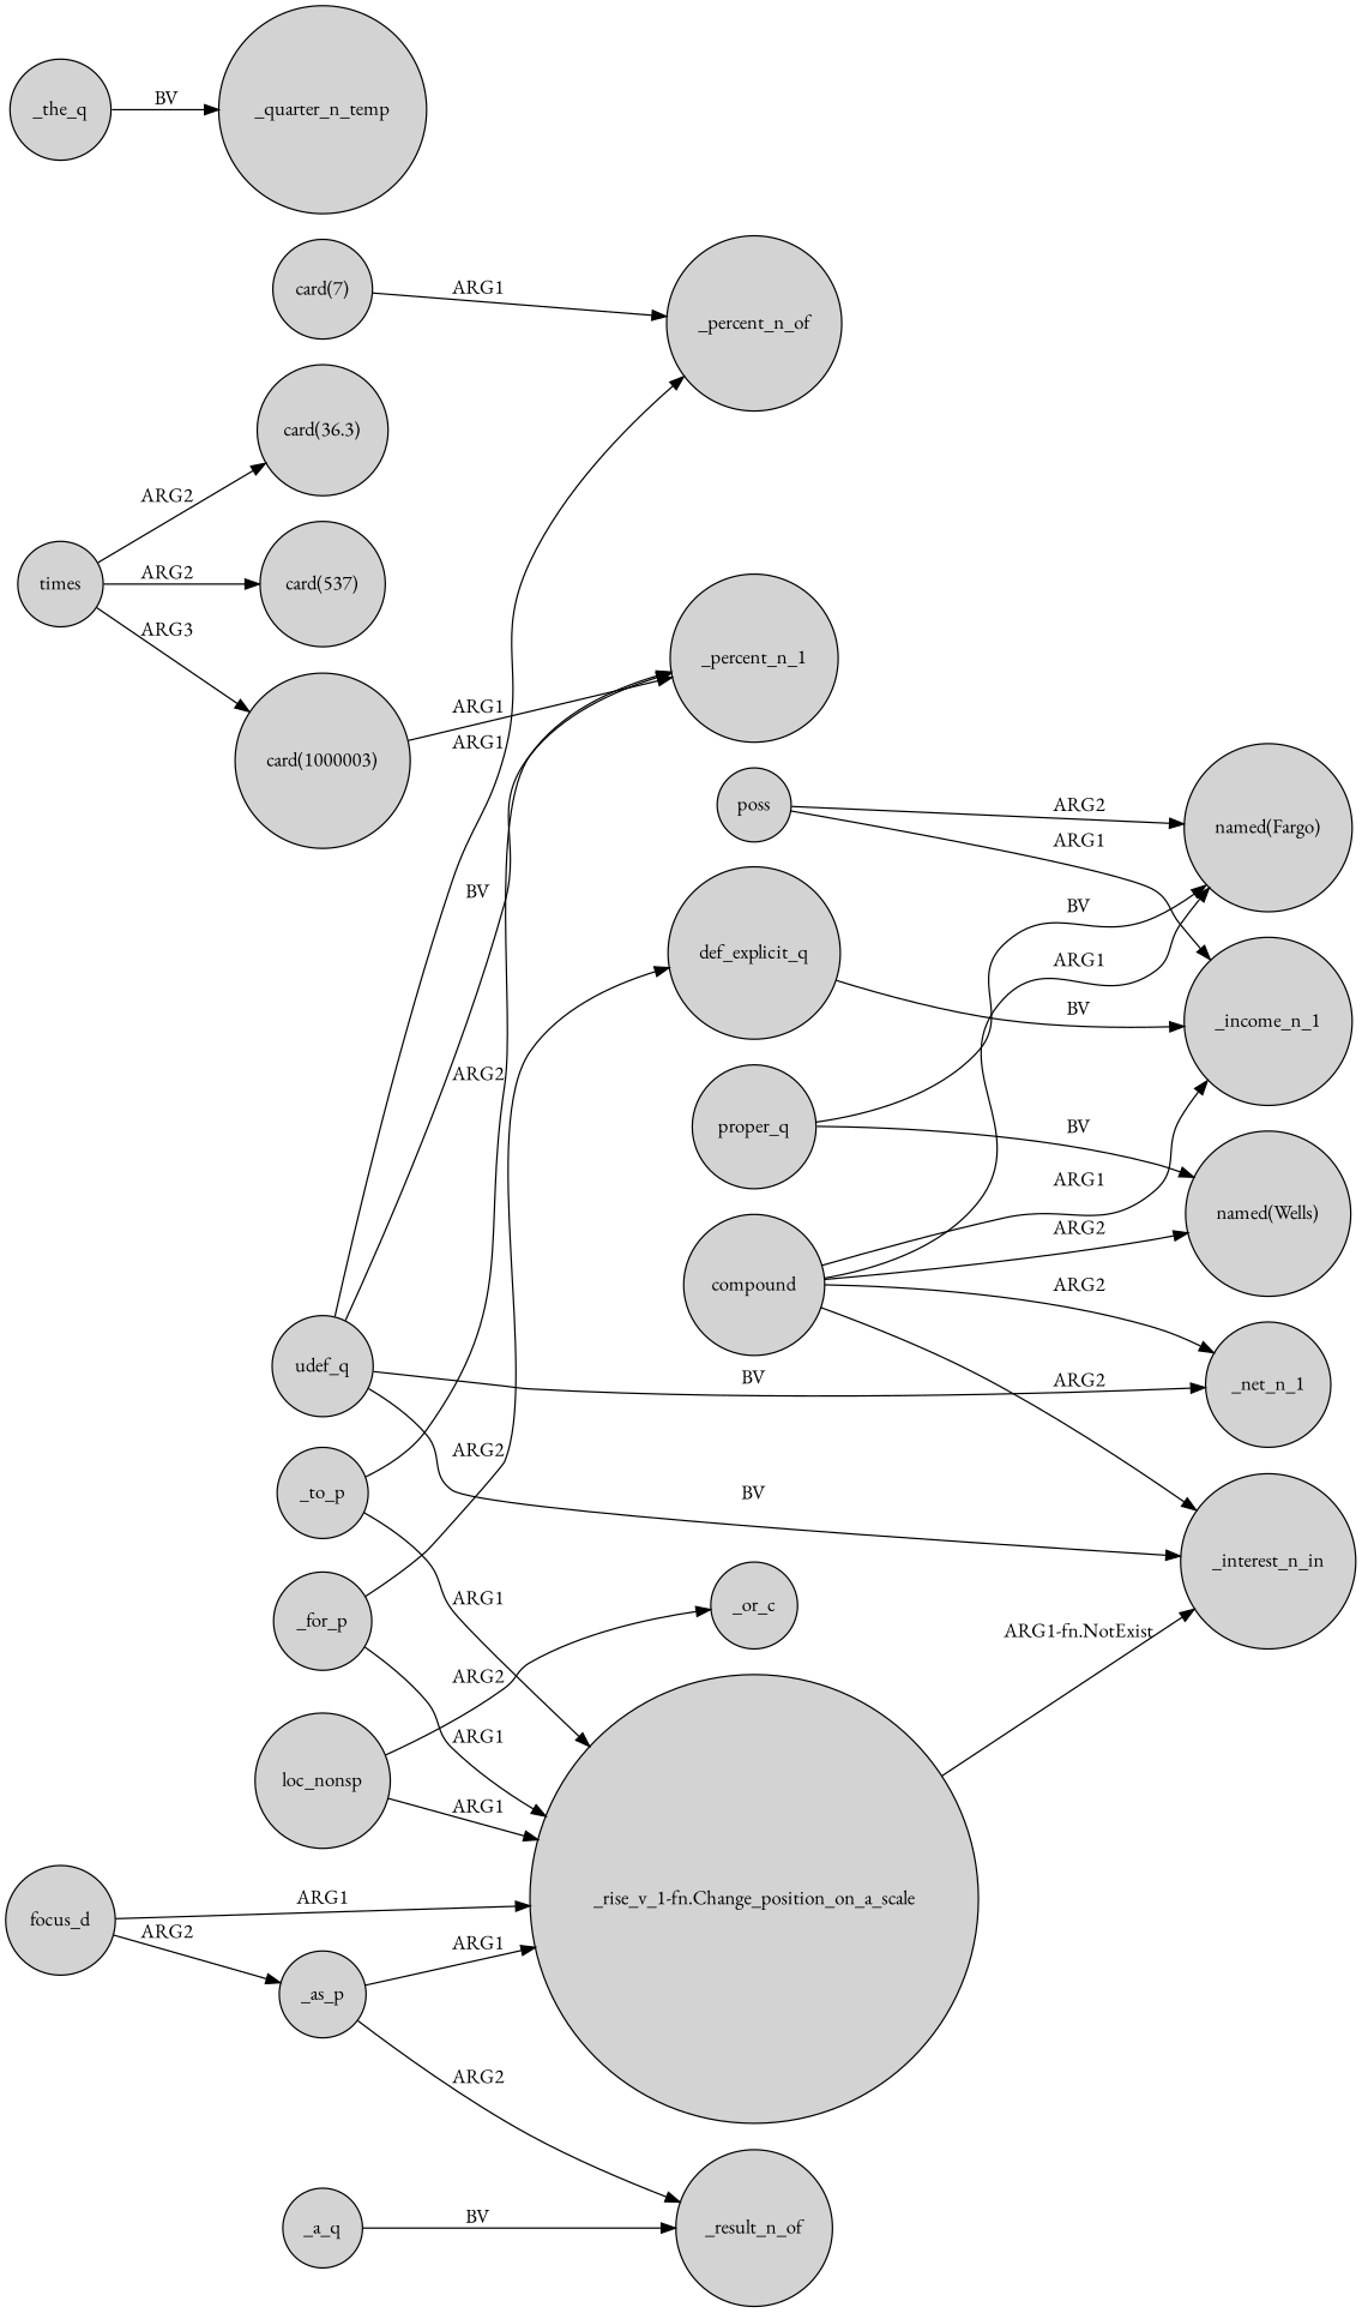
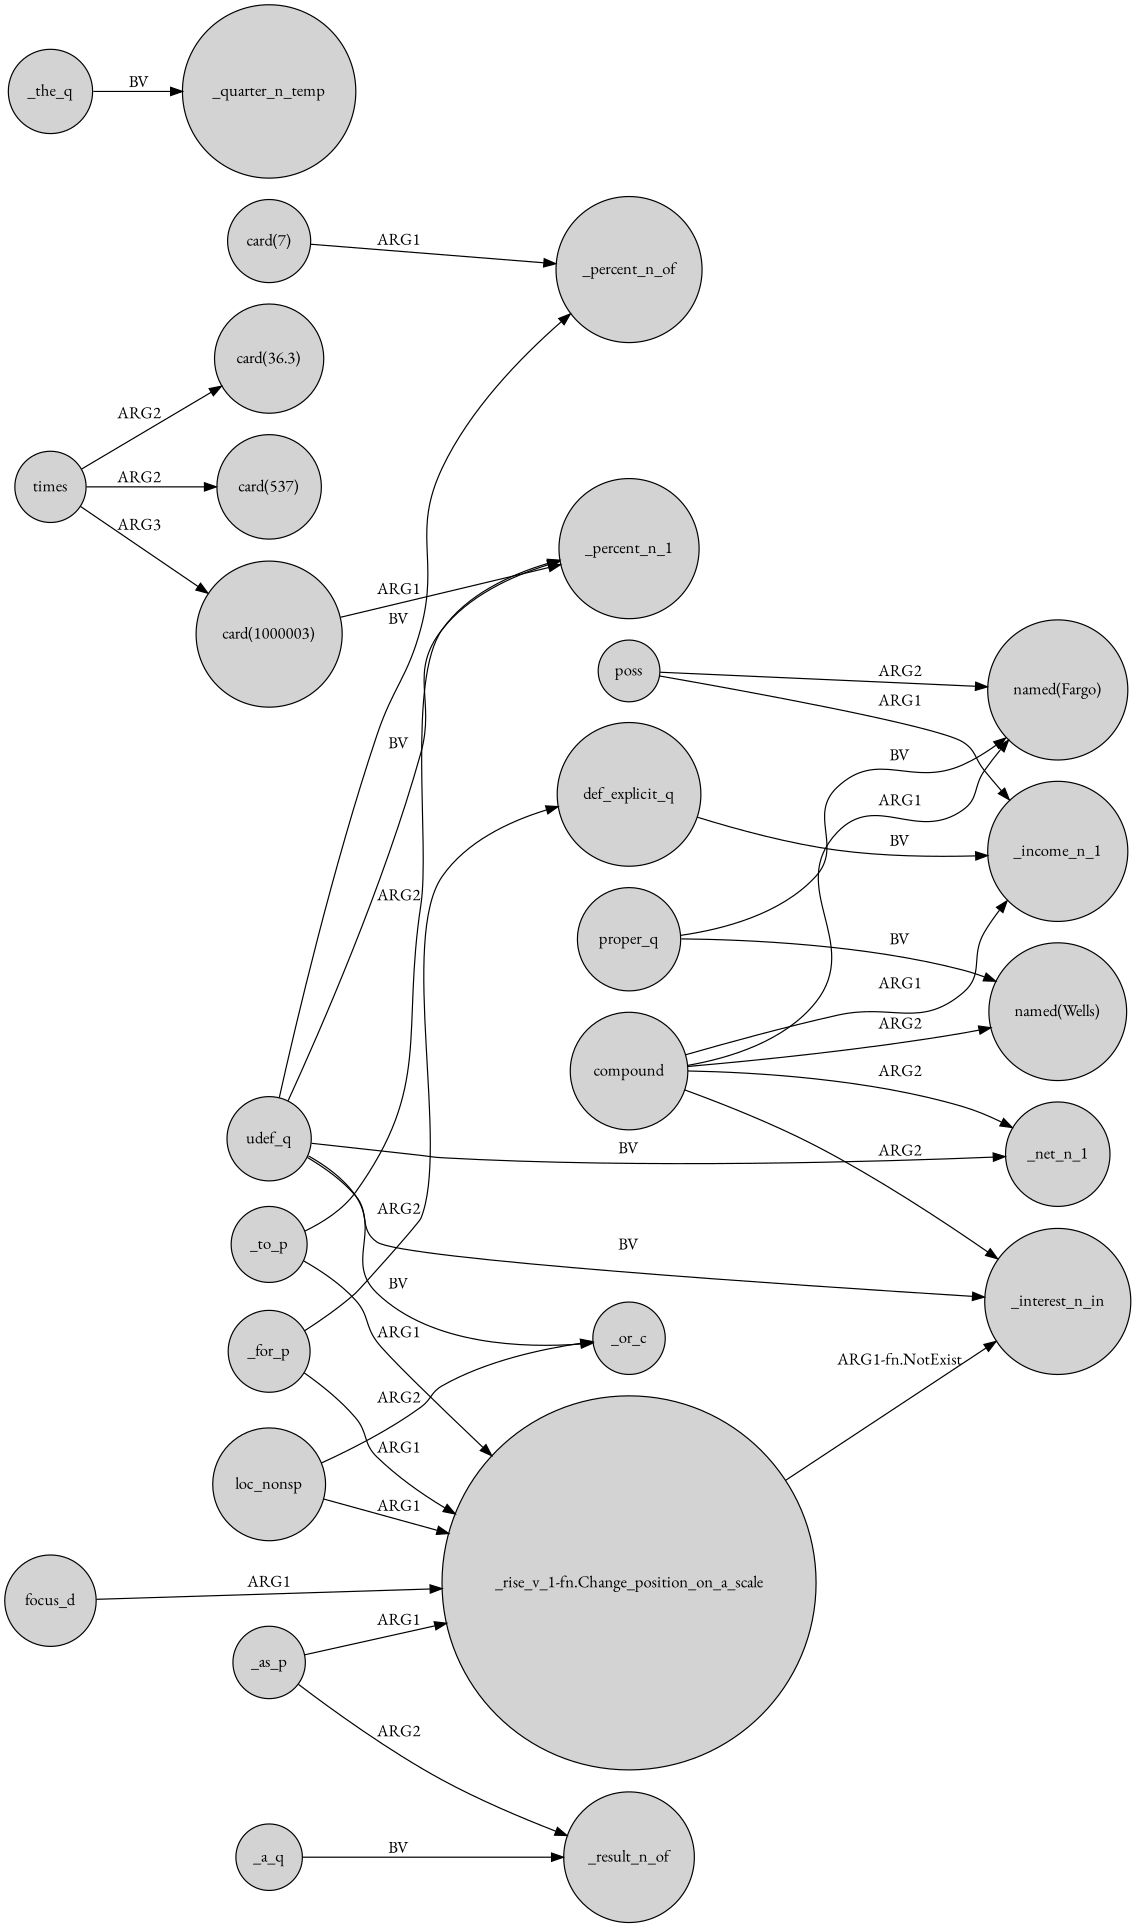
  digraph {
    fontname="EB Garamond"
    rankdir=LR
    node [fontname="EB Garamond" shape=circle style=filled]
    edge [fontname="EB Garamond"]
    times
    "card(537)"
    n3 [label="card(1000003)"]
    "card(36.3)"
    n5 [label=_percent_n_1]
    proper_q
    "named(Fargo)"
    "named(Wells)"
    _to_p
    "_rise_v_1-fn.Change_position_on_a_scale"
    _interest_n_in
    compound
    _income_n_1
    _net_n_1
    def_explicit_q
    "card(7)"
    _percent_n_of
    poss
    _the_q
    _quarter_n_temp
    focus_d
    _as_p
    _result_n_of
    _a_q
    _for_p
    udef_q
    _or_c
    loc_nonsp
    times -> "card(537)" [label=ARG2]
    times -> n3 [label=ARG3]
    times -> "card(36.3)" [label=ARG2]
    n3 -> n5 [label=ARG1]
    proper_q -> "named(Fargo)" [label=BV]
    proper_q -> "named(Wells)" [label=BV]
    _to_p -> n5 [label=ARG2]
    _to_p -> "_rise_v_1-fn.Change_position_on_a_scale" [label=ARG1]
    "_rise_v_1-fn.Change_position_on_a_scale" -> _interest_n_in [label="ARG1-fn.NotExist"]
    compound -> "named(Fargo)" [label=ARG1]
    compound -> "named(Wells)" [label=ARG2]
    compound -> _interest_n_in [label=ARG2]
    compound -> _income_n_1 [label=ARG1]
    compound -> _net_n_1 [label=ARG2]
    def_explicit_q -> _income_n_1 [label=BV]
    "card(7)" -> _percent_n_of [label=ARG1]
    poss -> "named(Fargo)" [label=ARG2]
    poss -> _income_n_1 [label=ARG1]
    _the_q -> _quarter_n_temp [label=BV]
    focus_d -> "_rise_v_1-fn.Change_position_on_a_scale" [label=ARG1]
-   focus_d -> _as_p [label=ARG2]
    _as_p -> "_rise_v_1-fn.Change_position_on_a_scale" [label=ARG1]
    _as_p -> _result_n_of [label=ARG2]
    _a_q -> _result_n_of [label=BV]
    _for_p -> "_rise_v_1-fn.Change_position_on_a_scale" [label=ARG1]
    _for_p -> def_explicit_q [label=ARG2]
    udef_q -> n5 [label=BV]
    udef_q -> _interest_n_in [label=BV]
    udef_q -> _net_n_1 [label=BV]
-   udef_q -> _percent_n_of [label=ARG1]
+   udef_q -> _percent_n_of [label=BV]
+   udef_q -> _or_c [label=BV]
    loc_nonsp -> "_rise_v_1-fn.Change_position_on_a_scale" [label=ARG1]
    loc_nonsp -> _or_c [label=ARG2]
  }
